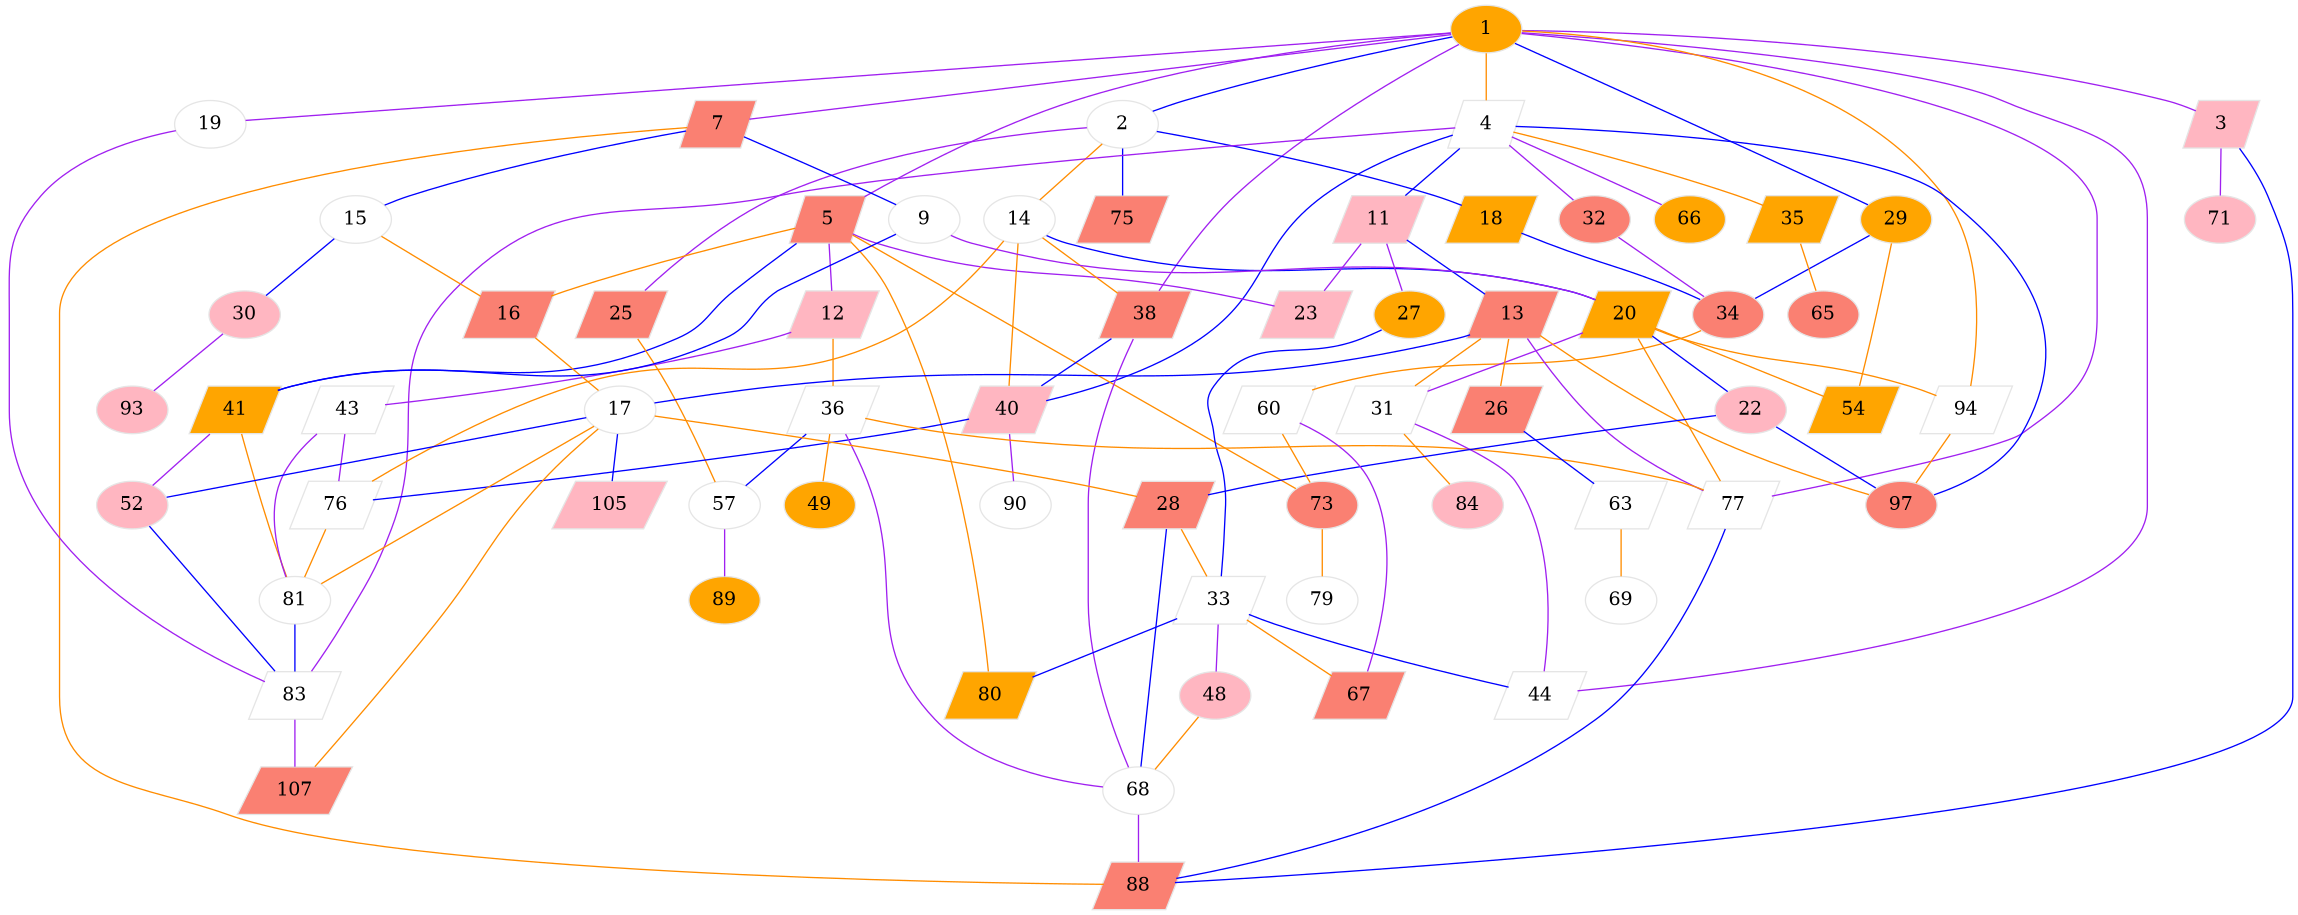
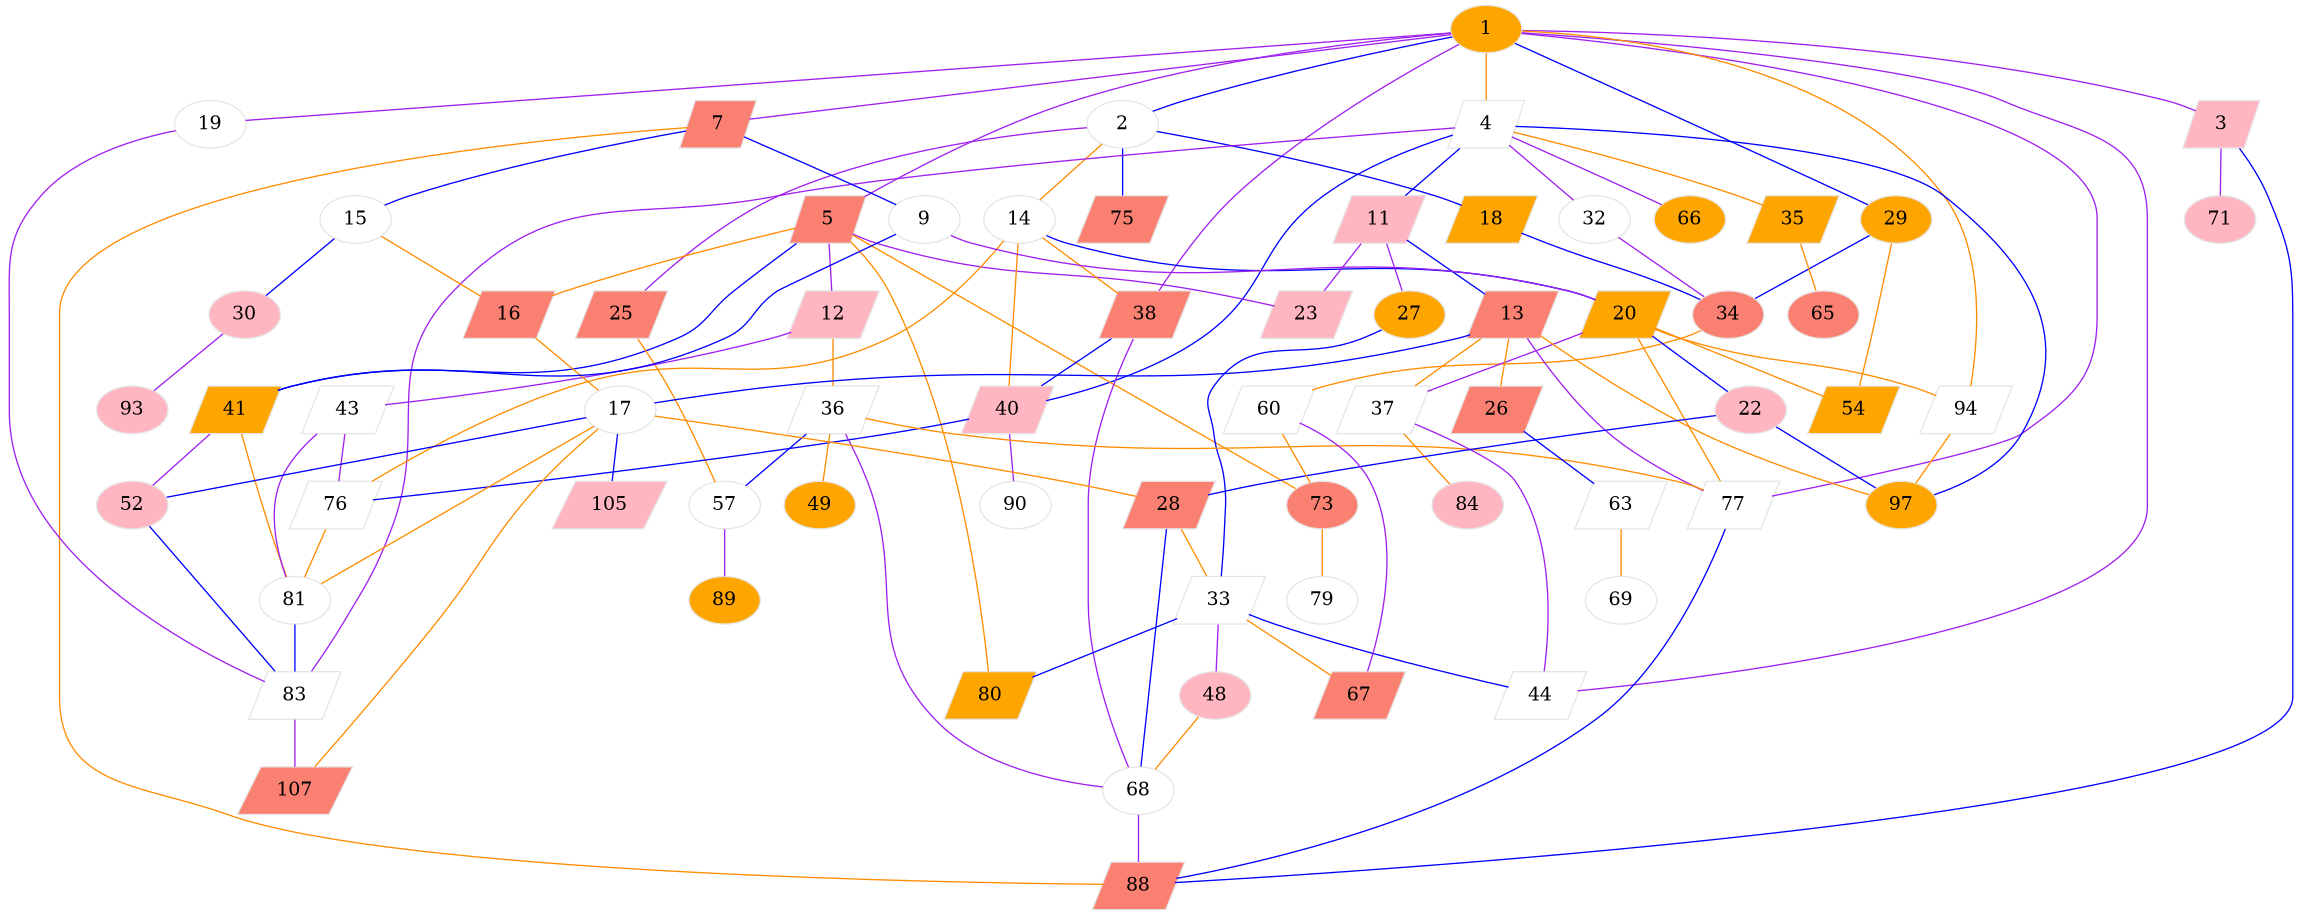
  graph {
    node [color=gray90 fillcolor=white shape=parallelogram style=filled]
    edge [color=darkorange]
    1 [fillcolor=orange shape=ellipse super="+6"]
    2 [shape=ellipse super="+39"]
    3 [fillcolor=lightpink]
    4 [super="+10"]
    5 [fillcolor=salmon super="+42"]
    7 [fillcolor=salmon super="+8"]
    19 [shape=ellipse]
    29 [fillcolor=orange shape=ellipse super="+101"]
    38 [fillcolor=salmon super="+53"]
    44 [super="+87"]
    77 [super="+98"]
    94
    14 [shape=ellipse super="+47"]
    18 [fillcolor=orange]
    25 [fillcolor=salmon super="+58"]
    75 [fillcolor=salmon]
    71 [fillcolor=lightpink shape=ellipse]
    88 [fillcolor=salmon super="+99"]
    11 [fillcolor=lightpink super="+74"]
-   32 [fillcolor=salmon shape=ellipse]
+   32 [shape=ellipse]
    35 [fillcolor=orange super="+96"]
    40 [fillcolor=lightpink super="+50"]
    66 [fillcolor=orange shape=ellipse]
    83 [super="+85"]
-   97 [fillcolor=salmon shape=ellipse super="+102"]
+   97 [fillcolor=orange shape=ellipse super="+102"]
    12 [fillcolor=lightpink super="+70"]
    16 [fillcolor=salmon super="+21"]
    23 [fillcolor=lightpink]
    41 [fillcolor=orange super="+56"]
    73 [fillcolor=salmon shape=ellipse]
    80 [fillcolor=orange super="+95"]
    9 [shape=ellipse super="+24"]
    15 [shape=ellipse]
    34 [fillcolor=salmon shape=ellipse super="+55"]
    54 [fillcolor=orange]
    68 [shape=ellipse super="+106"]
    20 [fillcolor=orange super="+91"]
    76 [super="+82"]
    57 [shape=ellipse super="+72"]
    13 [fillcolor=salmon super="+78"]
    27 [fillcolor=orange shape=ellipse]
    65 [fillcolor=salmon shape=ellipse]
    90 [shape=ellipse]
    107 [fillcolor=salmon]
    36 [super="+45"]
    43 [super="+100"]
    17 [shape=ellipse super="+59"]
    52 [fillcolor=lightpink shape=ellipse super="+62"]
    81 [shape=ellipse super="+104"]
    79 [shape=ellipse]
    30 [fillcolor=lightpink shape=ellipse super="+92"]
-   31 [super="+61"]
+   31 [super="+61" label=37]
    22 [fillcolor=lightpink shape=ellipse super="+103"]
    26 [fillcolor=salmon super="+46"]
    33 [super="+37"]
    49 [fillcolor=orange shape=ellipse]
    28 [fillcolor=salmon]
    105 [fillcolor=lightpink]
    63 [super="+86"]
    84 [fillcolor=lightpink shape=ellipse]
    93 [fillcolor=lightpink shape=ellipse]
    60 [super="+64"]
    89 [fillcolor=orange shape=ellipse]
    69 [shape=ellipse]
    48 [fillcolor=lightpink shape=ellipse super="+51"]
    67 [fillcolor=salmon]
    1 -- 2 [color=blue]
    1 -- 3 [color=purple]
    1 -- 4
    1 -- 5 [color=purple]
    1 -- 7 [color=purple]
    1 -- 19 [color=purple]
    1 -- 29 [color=blue]
    1 -- 38 [color=purple]
    1 -- 44 [color=purple]
    1 -- 77 [color=purple]
    1 -- 94
    2 -- 14
    2 -- 18 [color=blue]
    2 -- 25 [color=purple]
    2 -- 75 [color=blue]
    3 -- 71 [color=purple]
    3 -- 88 [color=blue]
    4 -- 11 [color=blue weight=2]
    4 -- 32 [color=purple]
    4 -- 35
    4 -- 40 [color=blue]
    4 -- 66 [color=purple]
    4 -- 83 [color=purple]
    4 -- 97 [color=blue]
    5 -- 12 [color=purple]
    5 -- 16
    5 -- 23 [color=purple]
    5 -- 41 [color=blue]
    5 -- 73
    5 -- 80
    7 -- 88
    7 -- 9 [color=blue]
    7 -- 15 [color=blue]
    19 -- 83 [color=purple]
    29 -- 34 [color=blue]
    29 -- 54
    38 -- 40 [color=blue]
    38 -- 68 [color=purple]
    77 -- 88 [color=blue]
    94 -- 97
    14 -- 38
    14 -- 40
    14 -- 20 [color=blue]
    14 -- 76
    18 -- 34 [color=blue]
    25 -- 57
    11 -- 23 [color=purple]
    11 -- 13 [color=blue]
    11 -- 27 [color=purple]
    32 -- 34 [color=purple]
    35 -- 65
    40 -- 76 [color=blue]
    40 -- 90 [color=purple]
    83 -- 107 [color=purple weight=2]
    12 -- 36
    12 -- 43 [color=purple]
    16 -- 17
    41 -- 52 [color=purple]
    41 -- 81
    73 -- 79
    9 -- 41 [color=blue]
    9 -- 20 [color=purple]
    15 -- 16
    15 -- 30 [color=blue]
    34 -- 60
    68 -- 88 [color=purple weight=2]
    20 -- 77
    20 -- 94
    20 -- 54
    20 -- 31 [color=purple]
    20 -- 22 [color=blue weight=2]
    76 -- 81
    57 -- 89 [color=purple]
    13 -- 77 [color=purple]
    13 -- 97
    13 -- 17 [color=blue]
    13 -- 31
    13 -- 26
    27 -- 33 [color=blue]
    36 -- 77
    36 -- 68 [color=purple]
    36 -- 57 [color=blue]
    36 -- 49
    43 -- 76 [color=purple]
    43 -- 81 [color=purple]
    17 -- 107
    17 -- 52 [color=blue]
    17 -- 81
    17 -- 28
    17 -- 105 [color=blue]
    52 -- 83 [color=blue]
    81 -- 83 [color=blue]
    30 -- 93 [color=purple]
    31 -- 44 [color=purple]
    31 -- 84
    22 -- 97 [color=blue]
    22 -- 28 [color=blue]
    26 -- 63 [color=blue]
    33 -- 44 [color=blue]
    33 -- 80 [color=blue]
    33 -- 48 [color=purple]
    33 -- 67
    28 -- 68 [color=blue]
    28 -- 33
    63 -- 69
    60 -- 73
    60 -- 67 [color=purple]
    48 -- 68
  }
